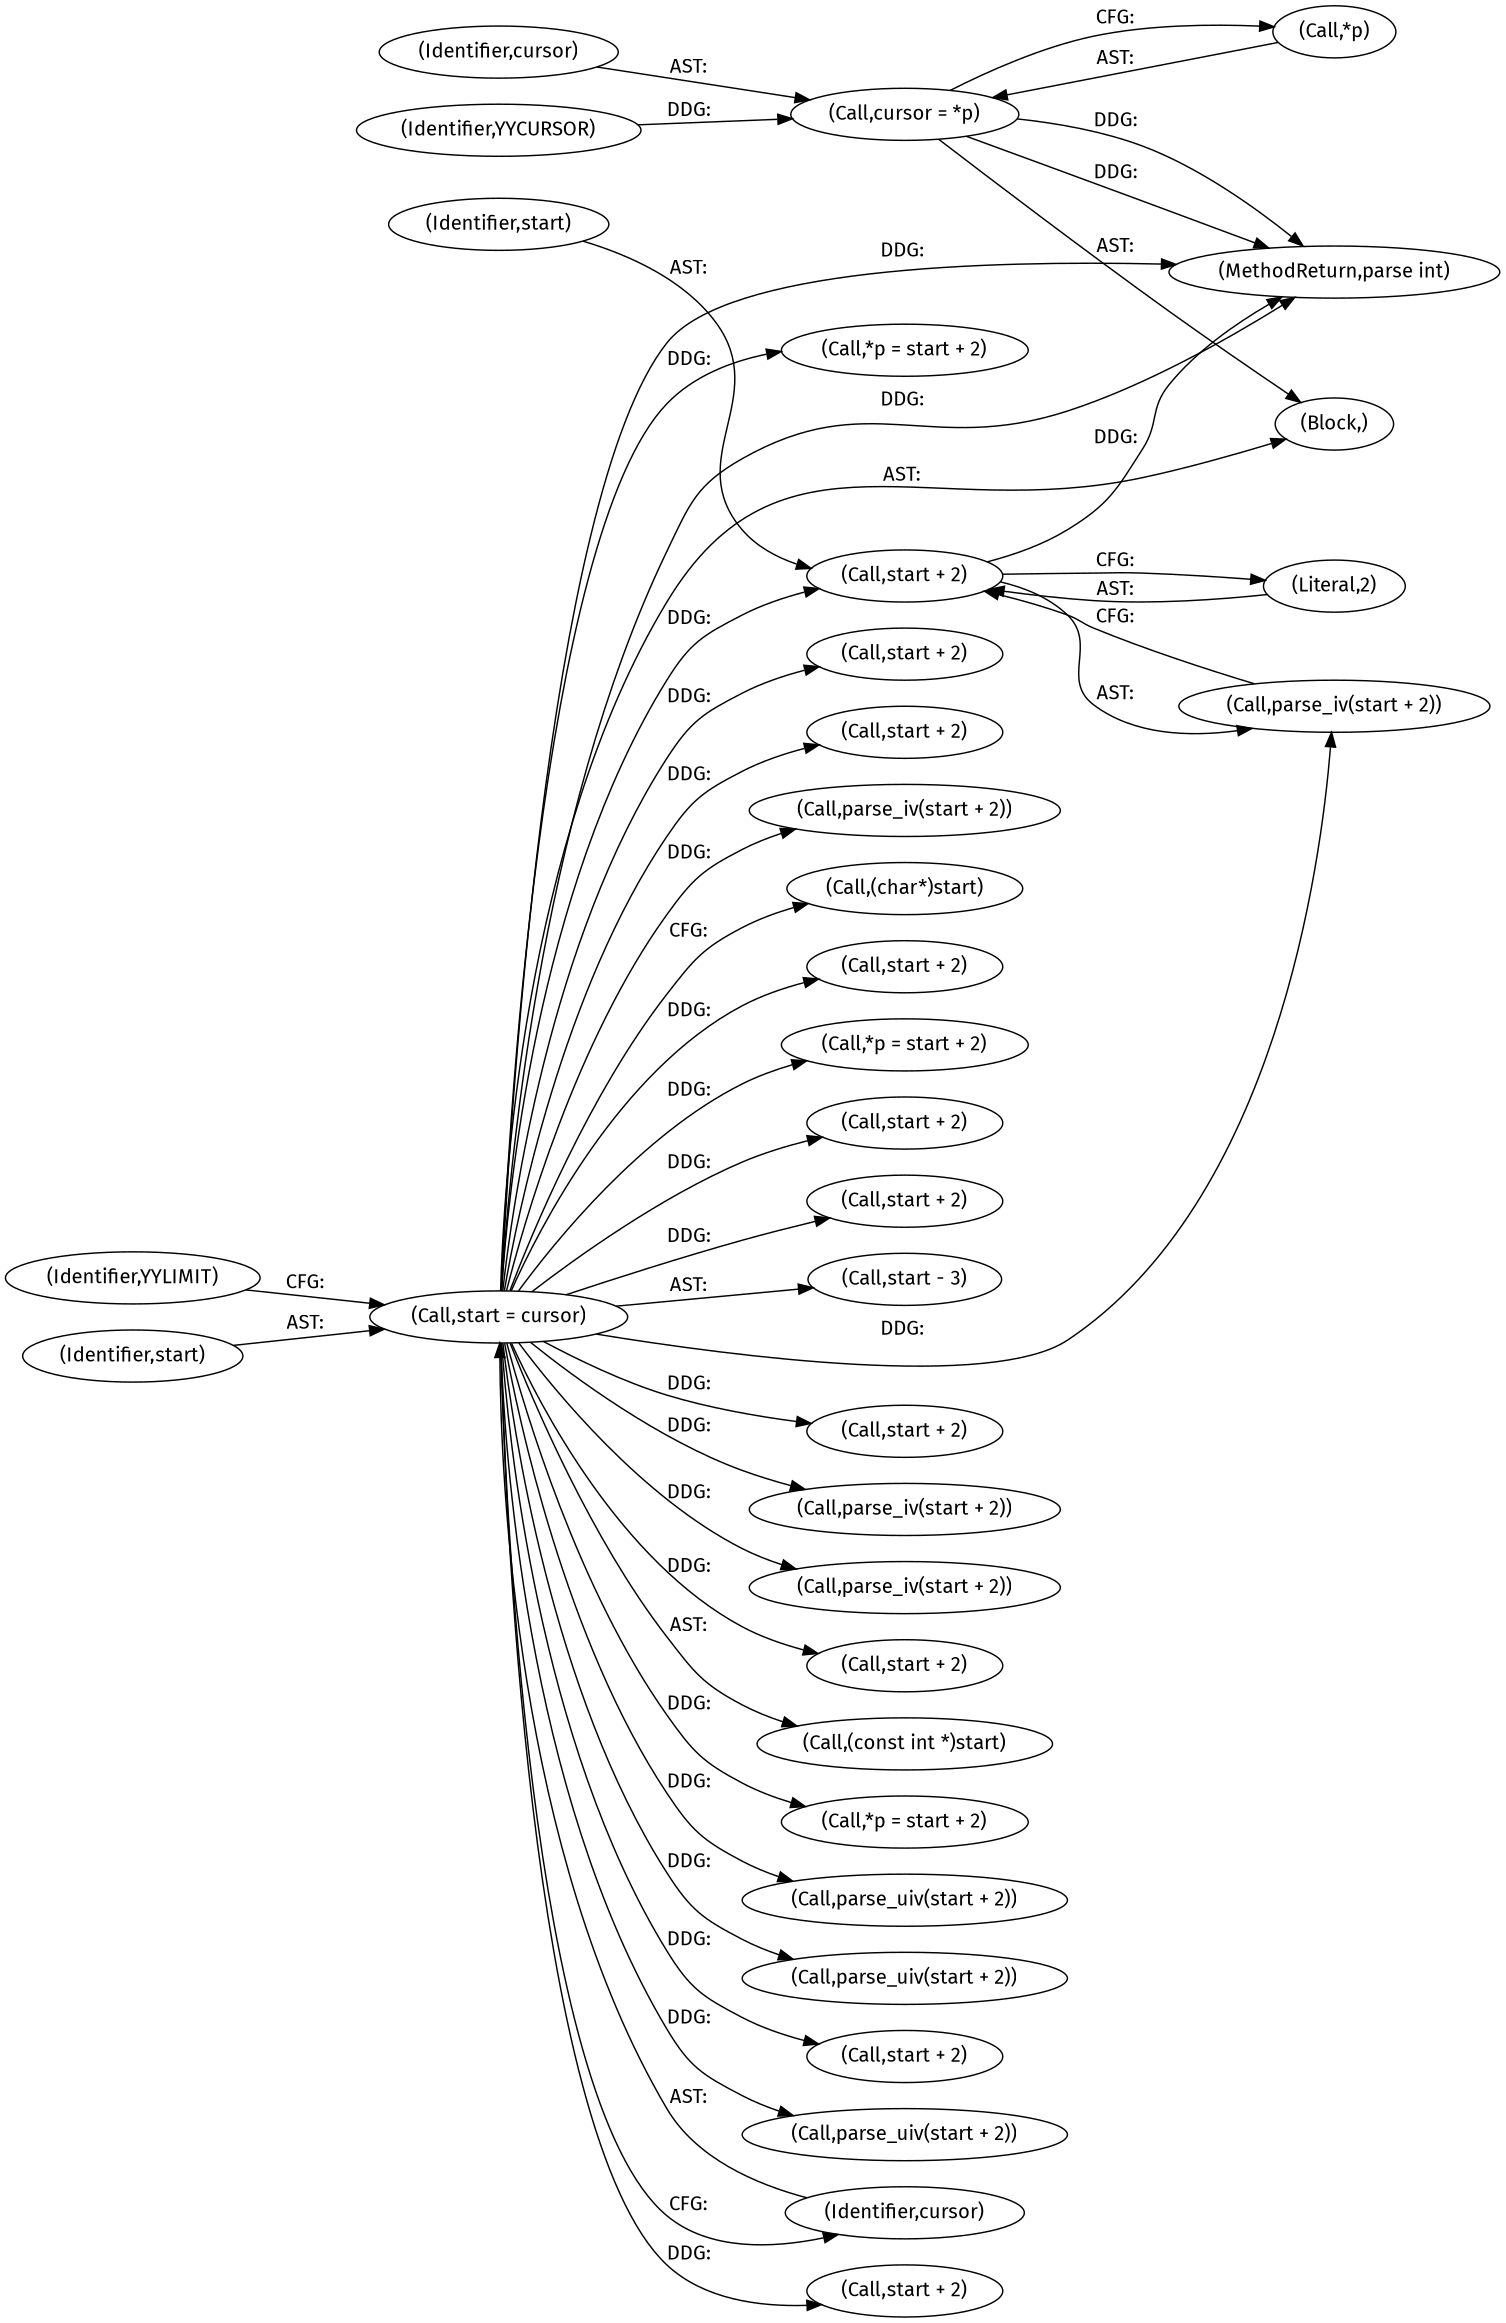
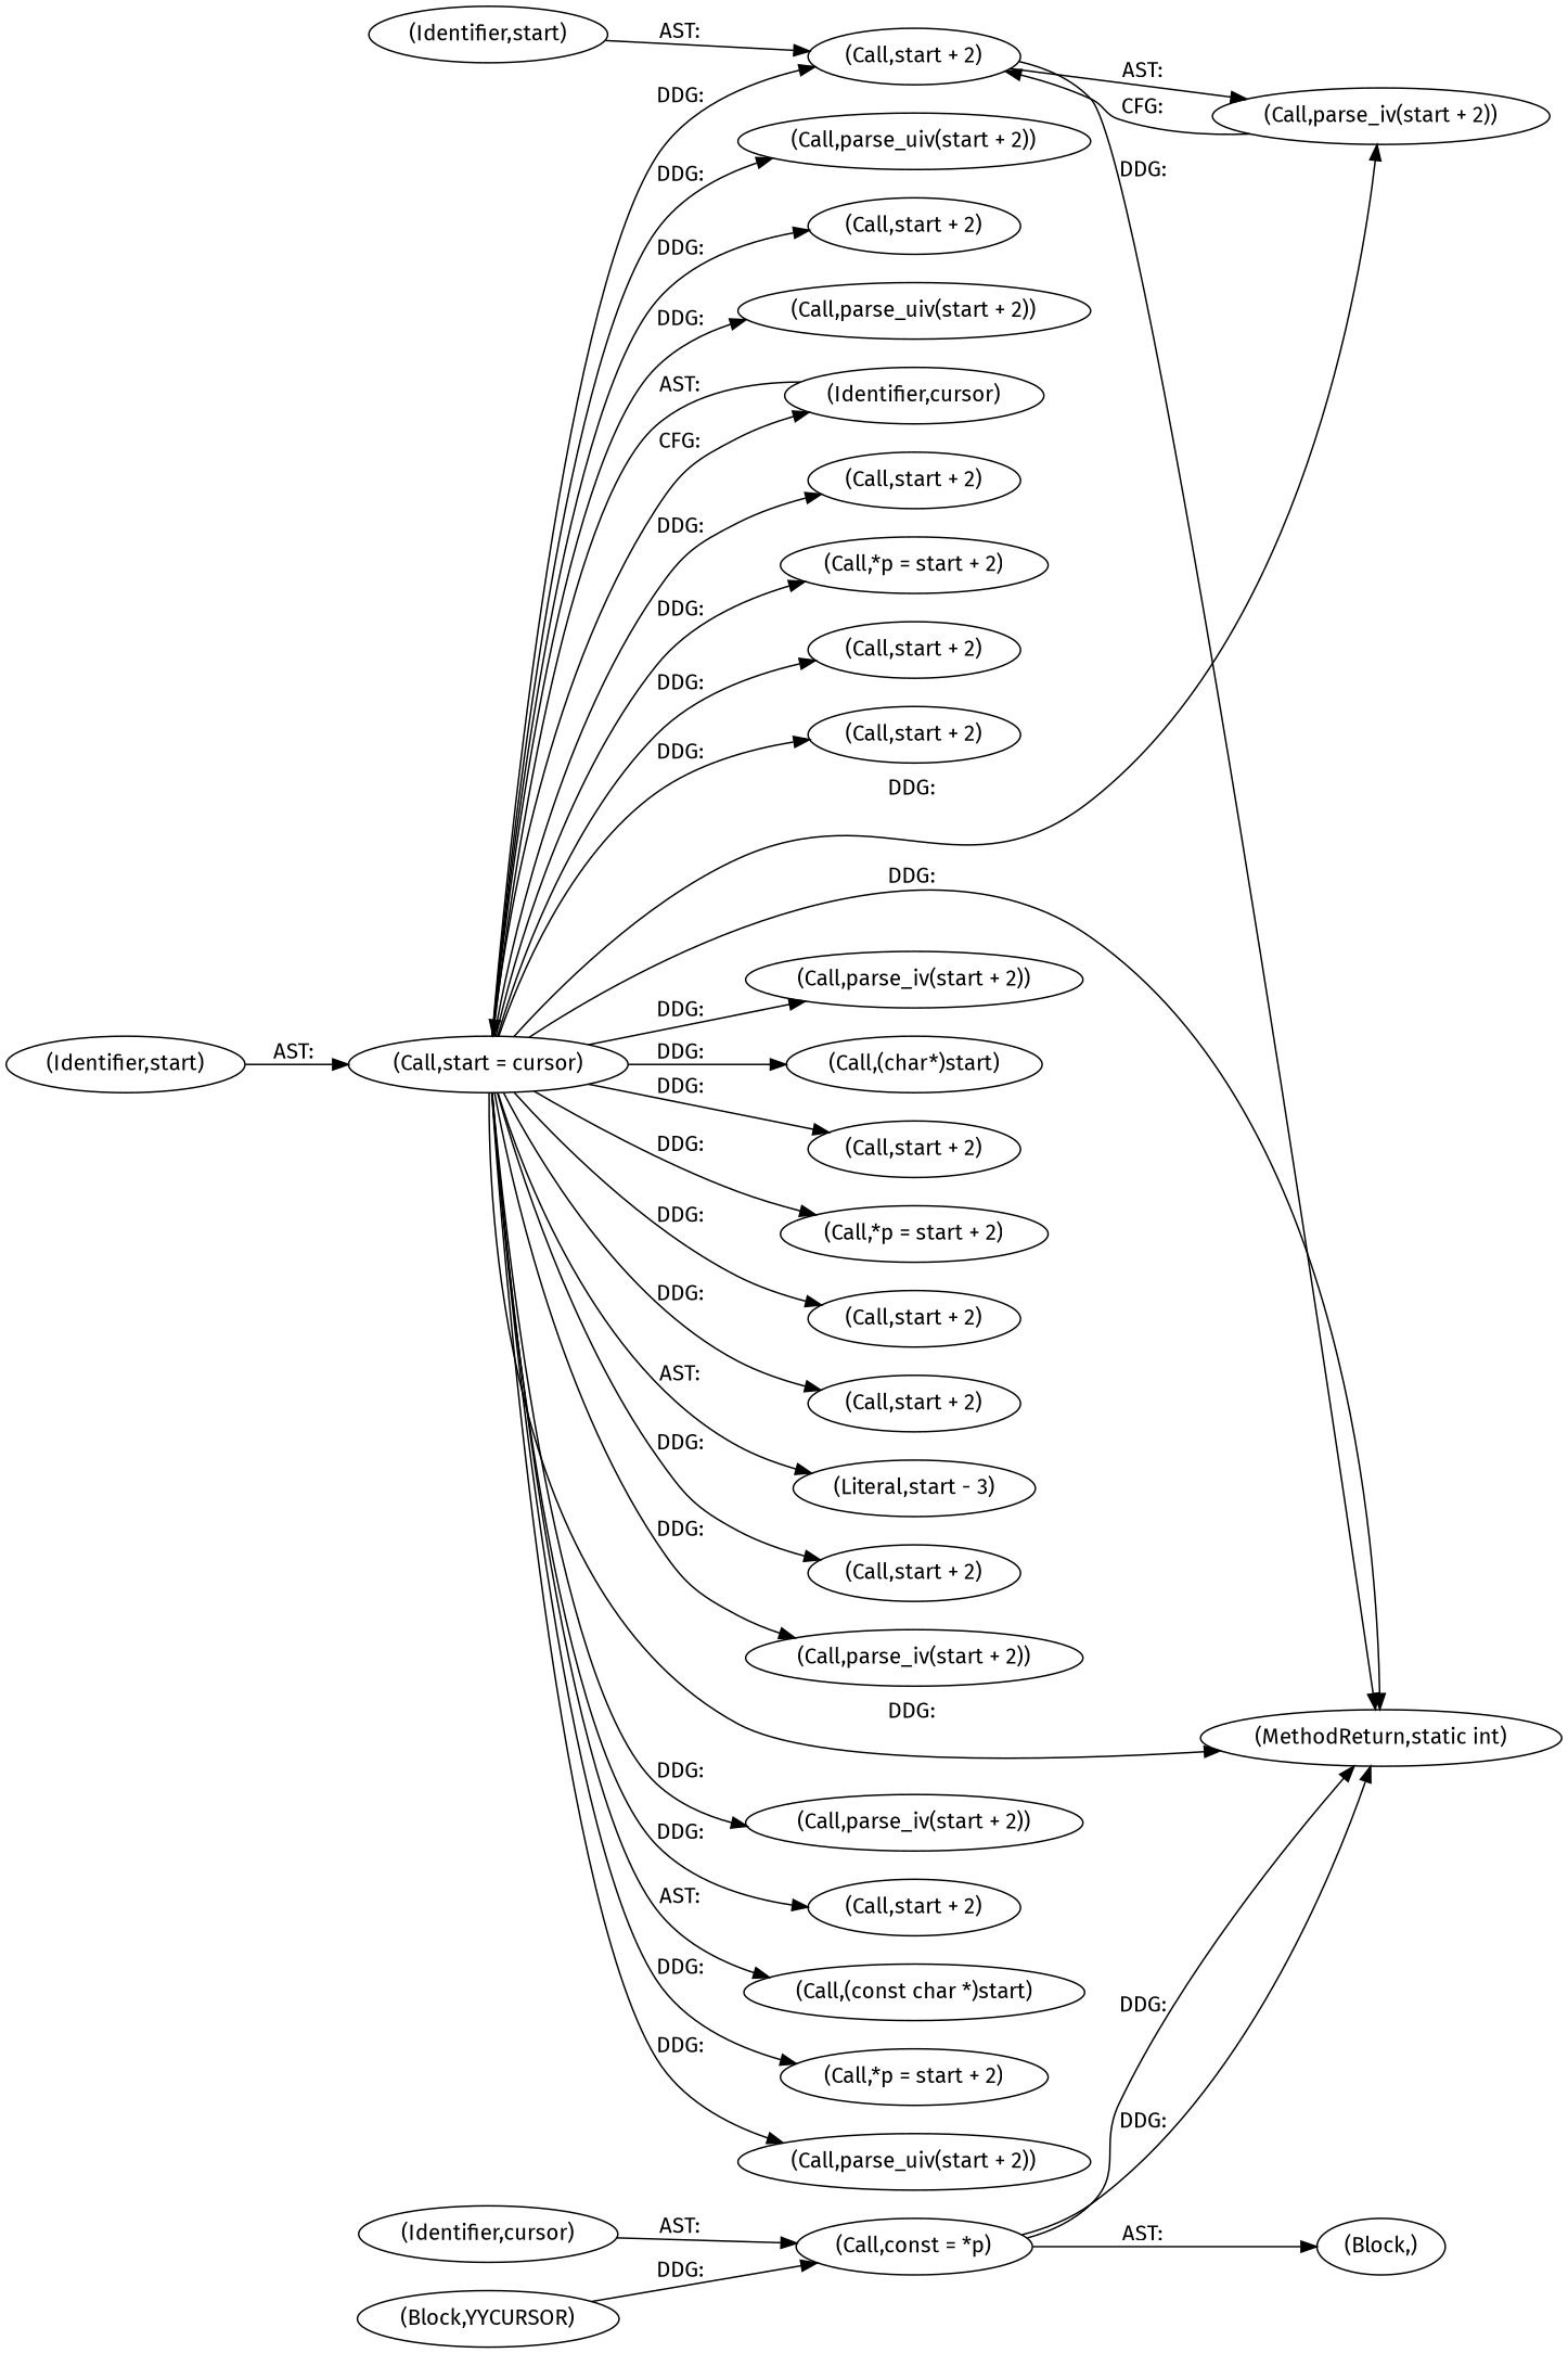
  digraph {
    fontname="Fira Sans"
    rankdir=LR
    node [fontname="Fira Sans"]
    edge [fontname="Fira Sans"]
    n1 [label="(Call,start + 2)"]
-   n2 [label="(Literal,2)"]
-   n3 [label="(MethodReturn,parse int)"]
+   n3 [label="(MethodReturn,static int)"]
    n4 [label="(Call,parse_iv(start + 2))"]
    n5 [label="(Call,start = cursor)"]
    n6 [label="(Call,parse_iv(start + 2))"]
    n7 [label="(Call,(char*)start)"]
    n8 [label="(Call,start + 2)"]
    n9 [label="(Call,*p = start + 2)"]
    n10 [label="(Call,start + 2)"]
    n11 [label="(Call,start + 2)"]
-   n12 [label="(Call,start - 3)"]
+   n12 [label="(Literal,start - 3)"]
    n13 [label="(Block,)"]
    n14 [label="(Call,start + 2)"]
    n15 [label="(Call,parse_iv(start + 2))"]
    n16 [label="(Call,parse_iv(start + 2))"]
    n17 [label="(Call,start + 2)"]
-   n18 [label="(Call,(const int *)start)"]
+   n18 [label="(Call,(const char *)start)"]
    n19 [label="(Call,*p = start + 2)"]
    n20 [label="(Call,parse_uiv(start + 2))"]
    n21 [label="(Call,parse_uiv(start + 2))"]
    n22 [label="(Call,start + 2)"]
    n23 [label="(Call,parse_uiv(start + 2))"]
    n24 [label="(Identifier,cursor)"]
    n25 [label="(Call,start + 2)"]
    n26 [label="(Call,*p = start + 2)"]
    n27 [label="(Call,start + 2)"]
    n28 [label="(Call,start + 2)"]
-   n29 [label="(Call,cursor = *p)"]
-   n30 [label="(Call,*p)"]
+   n29 [label="(Call,const = *p)"]
    n31 [label="(Identifier,start)"]
-   n32 [label="(Identifier,YYLIMIT)"]
    n33 [label="(Identifier,start)"]
-   n34 [label="(Identifier,YYCURSOR)"]
+   n34 [label="(Block,YYCURSOR)"]
    n35 [label="(Identifier,cursor)"]
-   n1 -> n2 [label="CFG: "]
    n1 -> n3 [label="DDG: "]
    n1 -> n4 [label="AST: "]
-   n2 -> n1 [label="AST: "]
    n4 -> n1 [label="CFG: "]
    n5 -> n1 [label="DDG: "]
    n5 -> n3 [label="DDG: "]
    n5 -> n3 [label="DDG: "]
    n5 -> n4 [label="DDG: "]
    n5 -> n6 [label="DDG: "]
-   n5 -> n7 [label="CFG: "]
+   n5 -> n7 [label="DDG: "]
    n5 -> n8 [label="DDG: "]
    n5 -> n9 [label="DDG: "]
    n5 -> n10 [label="DDG: "]
    n5 -> n11 [label="DDG: "]
    n5 -> n12 [label="AST: "]
-   n5 -> n13 [label="AST: "]
    n5 -> n14 [label="DDG: "]
    n5 -> n15 [label="DDG: "]
    n5 -> n16 [label="DDG: "]
    n5 -> n17 [label="DDG: "]
    n5 -> n18 [label="AST: "]
    n5 -> n19 [label="DDG: "]
    n5 -> n20 [label="DDG: "]
    n5 -> n21 [label="DDG: "]
    n5 -> n22 [label="DDG: "]
    n5 -> n23 [label="DDG: "]
    n5 -> n24 [label="CFG: "]
    n5 -> n25 [label="DDG: "]
    n5 -> n26 [label="DDG: "]
    n5 -> n27 [label="DDG: "]
    n5 -> n28 [label="DDG: "]
    n24 -> n5 [label="AST: "]
    n29 -> n3 [label="DDG: "]
    n29 -> n3 [label="DDG: "]
    n29 -> n13 [label="AST: "]
-   n29 -> n30 [label="CFG: "]
-   n30 -> n29 [label="AST: "]
    n31 -> n1 [label="AST: "]
-   n32 -> n5 [label="CFG: "]
    n33 -> n5 [label="AST: "]
    n34 -> n29 [label="DDG: "]
    n35 -> n29 [label="AST: "]
  }
